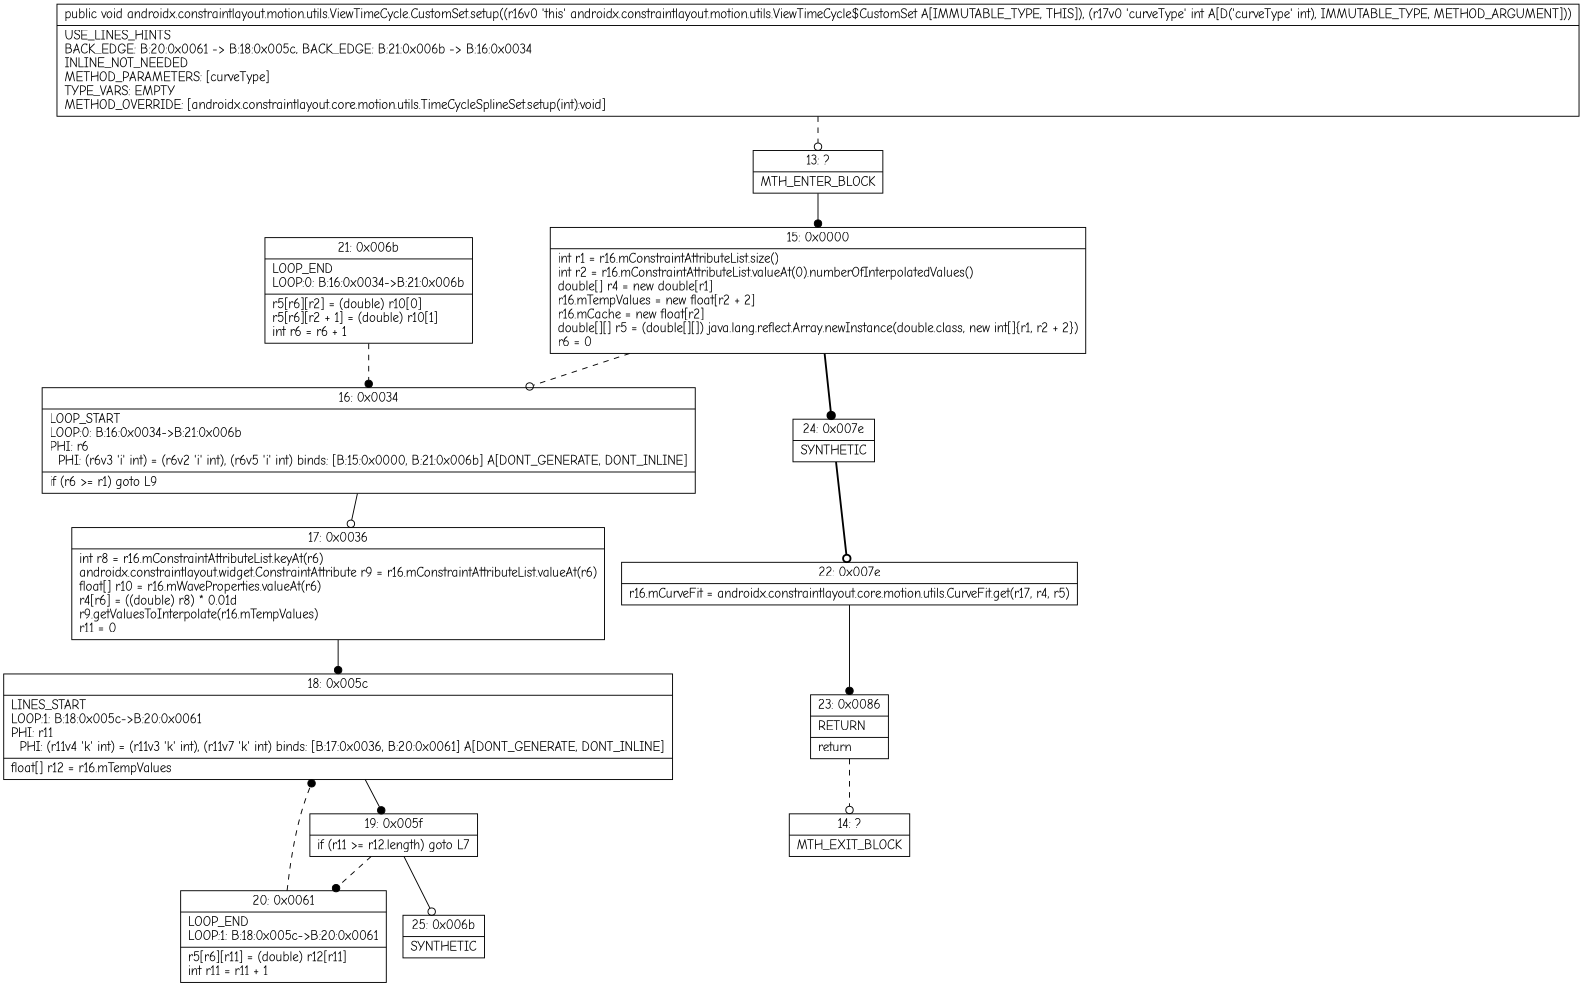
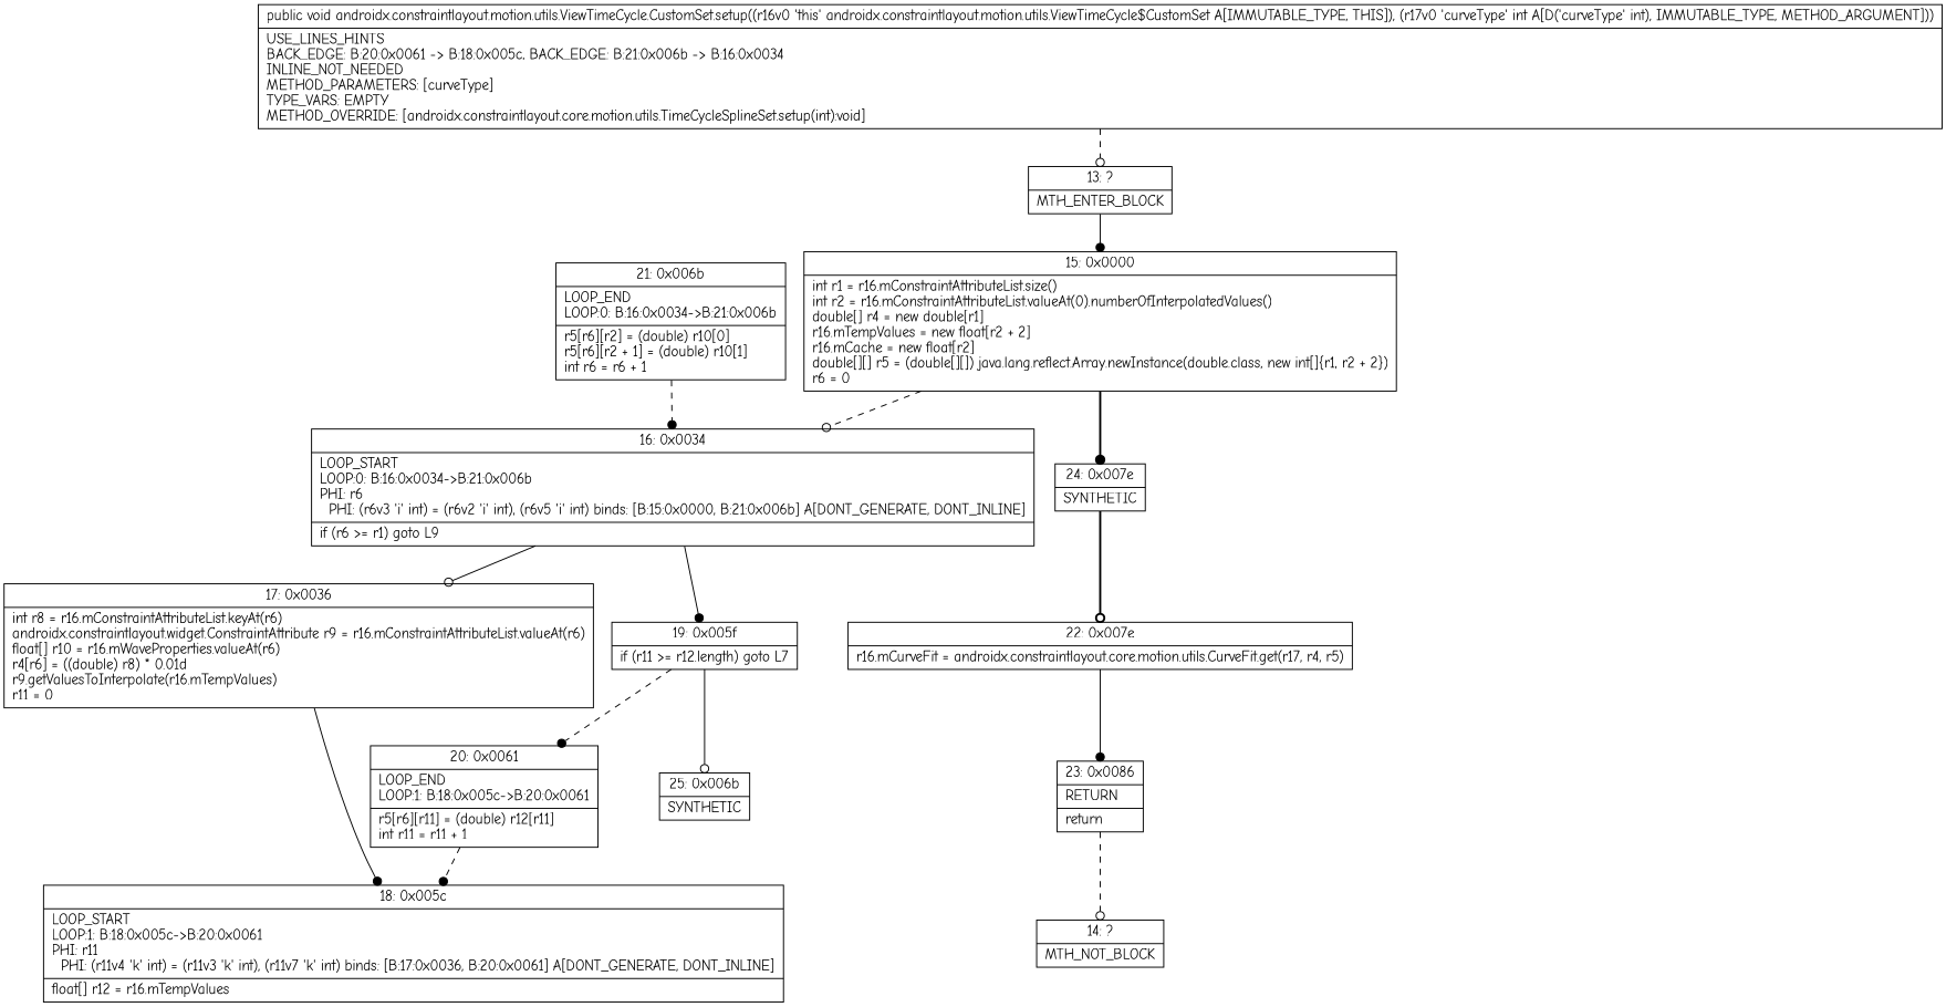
  digraph {
    fontname="Comic Neue"
    node [fontname="Comic Neue" shape=record]
    edge [arrowhead=dot fontname="Comic Neue" style=solid]
    n1 [label="{13\:\ ?|MTH_ENTER_BLOCK\l}"]
    n2 [label="{15\:\ 0x0000|int r1 = r16.mConstraintAttributeList.size()\lint r2 = r16.mConstraintAttributeList.valueAt(0).numberOfInterpolatedValues()\ldouble[] r4 = new double[r1]\lr16.mTempValues = new float[r2 + 2]\lr16.mCache = new float[r2]\ldouble[][] r5 = (double[][]) java.lang.reflect.Array.newInstance(double.class, new int[]\{r1, r2 + 2\})\lr6 = 0\l}"]
    n3 [label="{16\:\ 0x0034|LOOP_START\lLOOP:0: B:16:0x0034\-\>B:21:0x006b\lPHI: r6 \l  PHI: (r6v3 'i' int) = (r6v2 'i' int), (r6v5 'i' int) binds: [B:15:0x0000, B:21:0x006b] A[DONT_GENERATE, DONT_INLINE]\l|if (r6 \>= r1) goto L9\l}"]
    n4 [label="{24\:\ 0x007e|SYNTHETIC\l}"]
    n5 [label="{17\:\ 0x0036|int r8 = r16.mConstraintAttributeList.keyAt(r6)\landroidx.constraintlayout.widget.ConstraintAttribute r9 = r16.mConstraintAttributeList.valueAt(r6)\lfloat[] r10 = r16.mWaveProperties.valueAt(r6)\lr4[r6] = ((double) r8) * 0.01d\lr9.getValuesToInterpolate(r16.mTempValues)\lr11 = 0\l}"]
-   n6 [label="{18\:\ 0x005c|LINES_START\lLOOP:1: B:18:0x005c\-\>B:20:0x0061\lPHI: r11 \l  PHI: (r11v4 'k' int) = (r11v3 'k' int), (r11v7 'k' int) binds: [B:17:0x0036, B:20:0x0061] A[DONT_GENERATE, DONT_INLINE]\l|float[] r12 = r16.mTempValues\l}"]
+   n6 [label="{18\:\ 0x005c|LOOP_START\lLOOP:1: B:18:0x005c\-\>B:20:0x0061\lPHI: r11 \l  PHI: (r11v4 'k' int) = (r11v3 'k' int), (r11v7 'k' int) binds: [B:17:0x0036, B:20:0x0061] A[DONT_GENERATE, DONT_INLINE]\l|float[] r12 = r16.mTempValues\l}"]
    n7 [label="{22\:\ 0x007e|r16.mCurveFit = androidx.constraintlayout.core.motion.utils.CurveFit.get(r17, r4, r5)\l}"]
    n8 [label="{19\:\ 0x005f|if (r11 \>= r12.length) goto L7\l}"]
    n9 [label="{20\:\ 0x0061|LOOP_END\lLOOP:1: B:18:0x005c\-\>B:20:0x0061\l|r5[r6][r11] = (double) r12[r11]\lint r11 = r11 + 1\l}"]
    n10 [label="{25\:\ 0x006b|SYNTHETIC\l}"]
    n11 [label="{21\:\ 0x006b|LOOP_END\lLOOP:0: B:16:0x0034\-\>B:21:0x006b\l|r5[r6][r2] = (double) r10[0]\lr5[r6][r2 + 1] = (double) r10[1]\lint r6 = r6 + 1\l}"]
    n12 [label="{23\:\ 0x0086|RETURN\l|return\l}"]
-   n13 [label="{14\:\ ?|MTH_EXIT_BLOCK\l}"]
+   n13 [label="{14\:\ ?|MTH_NOT_BLOCK\l}"]
    n14 [label="{public void androidx.constraintlayout.motion.utils.ViewTimeCycle.CustomSet.setup((r16v0 'this' androidx.constraintlayout.motion.utils.ViewTimeCycle$CustomSet A[IMMUTABLE_TYPE, THIS]), (r17v0 'curveType' int A[D('curveType' int), IMMUTABLE_TYPE, METHOD_ARGUMENT]))  | USE_LINES_HINTS\lBACK_EDGE: B:20:0x0061 \-\> B:18:0x005c, BACK_EDGE: B:21:0x006b \-\> B:16:0x0034\lINLINE_NOT_NEEDED\lMETHOD_PARAMETERS: [curveType]\lTYPE_VARS: EMPTY\lMETHOD_OVERRIDE: [androidx.constraintlayout.core.motion.utils.TimeCycleSplineSet.setup(int):void]\l}"]
    n1 -> n2
    n2 -> n3 [arrowhead=odot style=dashed]
    n2 -> n4 [style=bold]
    n3 -> n5 [arrowhead=odot]
    n4 -> n7 [arrowhead=odot style=bold]
    n5 -> n6
-   n6 -> n8
+   n3 -> n8
    n7 -> n12
    n8 -> n9 [style=dashed]
    n8 -> n10 [arrowhead=odot]
    n9 -> n6 [style=dashed]
    n11 -> n3 [style=dashed]
    n12 -> n13 [arrowhead=odot style=dashed]
    n14 -> n1 [arrowhead=odot style=dashed]
  }
